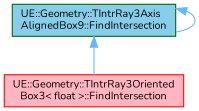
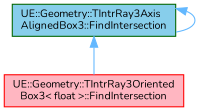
  digraph {
    rankdir=TB
    fontname=Nunito
    node [fontname=Nunito fontsize=10 shape=box style=filled]
    edge [color=steelblue1 dir=back fontname=Nunito fontsize=10 labelfontname=Helvetica labelfontsize=10 style=solid]
-   n1 [color=darkgreen fillcolor=skyblue fontcolor=black height=0.2 label="UE::Geometry::TIntrRay3Axis\lAlignedBox9::FindIntersection" width=0.4]
+   n1 [color=darkgreen fillcolor=skyblue fontcolor=black height=0.2 label="UE::Geometry::TIntrRay3Axis\lAlignedBox3::FindIntersection" width=0.4]
    n2 [color=red fillcolor=lightpink height=0.2 label="UE::Geometry::TIntrRay3Oriented\lBox3\< float \>::FindIntersection" width=0.4]
    n1 -> n1
    n1 -> n2
  }
